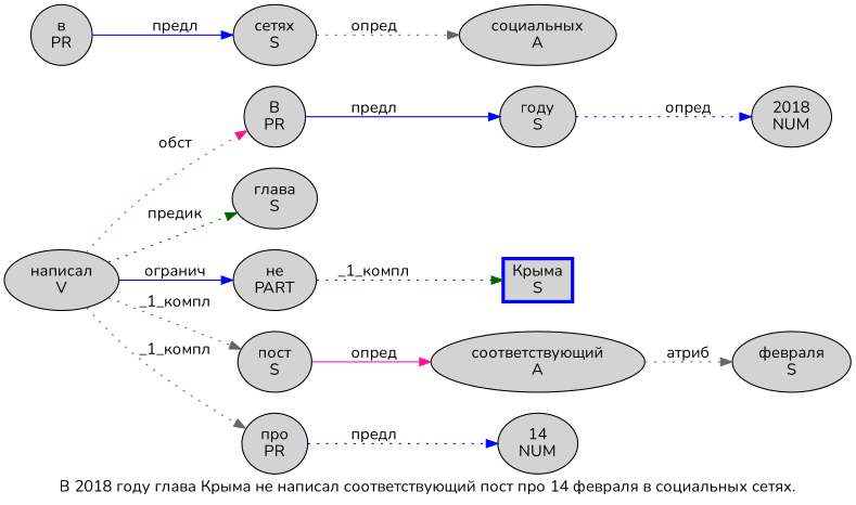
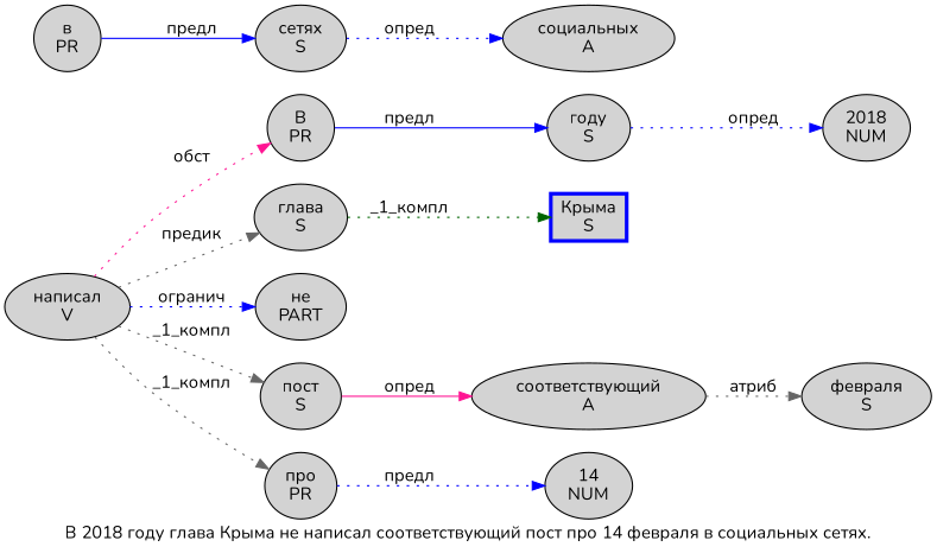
  digraph {
    fontname=Nunito
    label="В 2018 году глава Крыма не написал соответствующий пост про 14 февраля в социальных сетях."
    rankdir=LR
    node [fillcolor=lightgray fontname=Nunito penwidth=1 shape=ellipse style=filled]
    edge [color=blue fontname=Nunito style=dotted]
    n1 [label="В\nPR"]
    n2 [label="году\nS"]
    n3 [label="2018\nNUM"]
    n4 [label="глава\nS"]
    n5 [color=blue label="Крыма\nS" penwidth=3 shape=box]
    n6 [label="не\nPART"]
    n7 [label="написал\nV"]
    n8 [label="пост\nS"]
    n9 [label="про\nPR"]
    n10 [label="соответствующий\nA"]
    n11 [label="14\nNUM"]
    n12 [label="февраля\nS"]
    n13 [label="в\nPR"]
    n14 [label="сетях\nS"]
    n15 [label="социальных\nA"]
    n1 -> n2 [label="предл" style=solid]
    n2 -> n3 [label="опред"]
-   n6 -> n5 [color=darkgreen label="_1_компл"]
+   n4 -> n5 [color=darkgreen label="_1_компл"]
    n7 -> n1 [color=deeppink label="обст"]
-   n7 -> n4 [color=darkgreen label="предик"]
-   n7 -> n6 [label="огранич" style=solid]
+   n7 -> n4 [color=gray40 label="предик"]
+   n7 -> n6 [label="огранич"]
    n7 -> n8 [color=gray40 label="_1_компл"]
    n7 -> n9 [color=gray40 label="_1_компл"]
    n8 -> n10 [color=deeppink label="опред" style=solid]
    n9 -> n11 [label="предл"]
    n10 -> n12 [color=gray40 label="атриб"]
    n13 -> n14 [label="предл" style=solid]
-   n14 -> n15 [color=gray40 label="опред"]
+   n14 -> n15 [label="опред"]
  }
